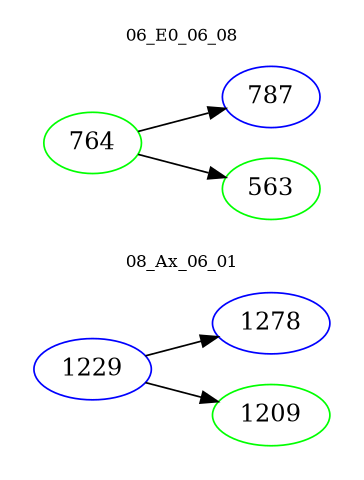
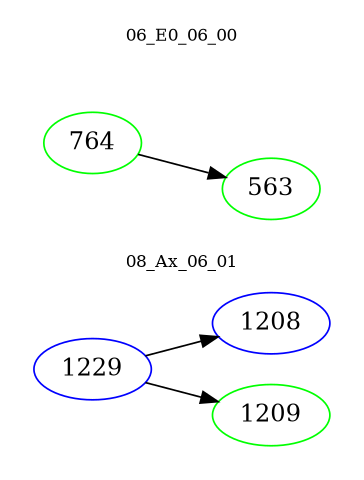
  digraph {
    rankdir=LR
    node [color=blue]
    edge [color=black]
    n1 [label=1229]
    n2 [color=green label=1209]
-   n3 [label=1278]
+   n3 [label=1208]
    n4 [color=green label=764]
    n5 [color=green label=563]
-   n6 [label=787]
    subgraph cluster_1 {
      color=white
      fontsize=10
      label="08_Ax_06_01"
      n1
      n2
      n3
    }
    subgraph cluster_2 {
      color=white
      fontsize=10
-     label="06_E0_06_08"
+     label="06_E0_06_00"
      n4
      n5
-     n6
    }
    n1 -> n2
    n1 -> n3
    n4 -> n5
-   n4 -> n6
  }
